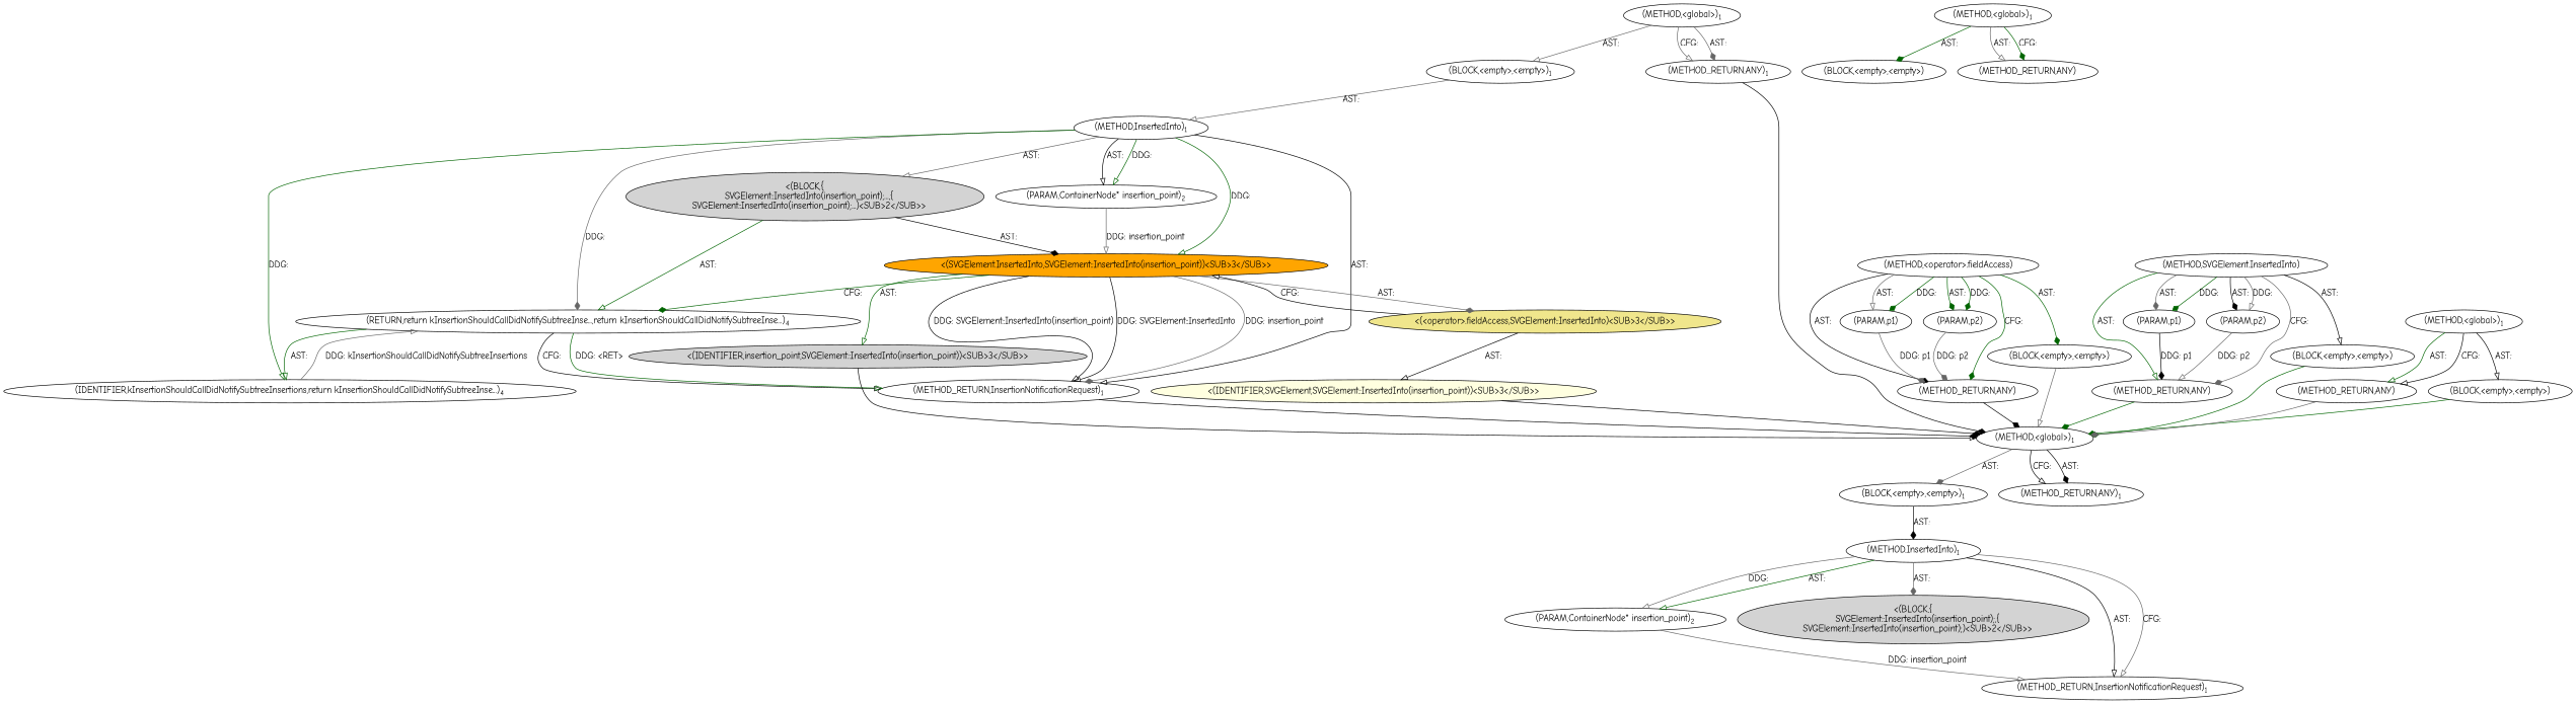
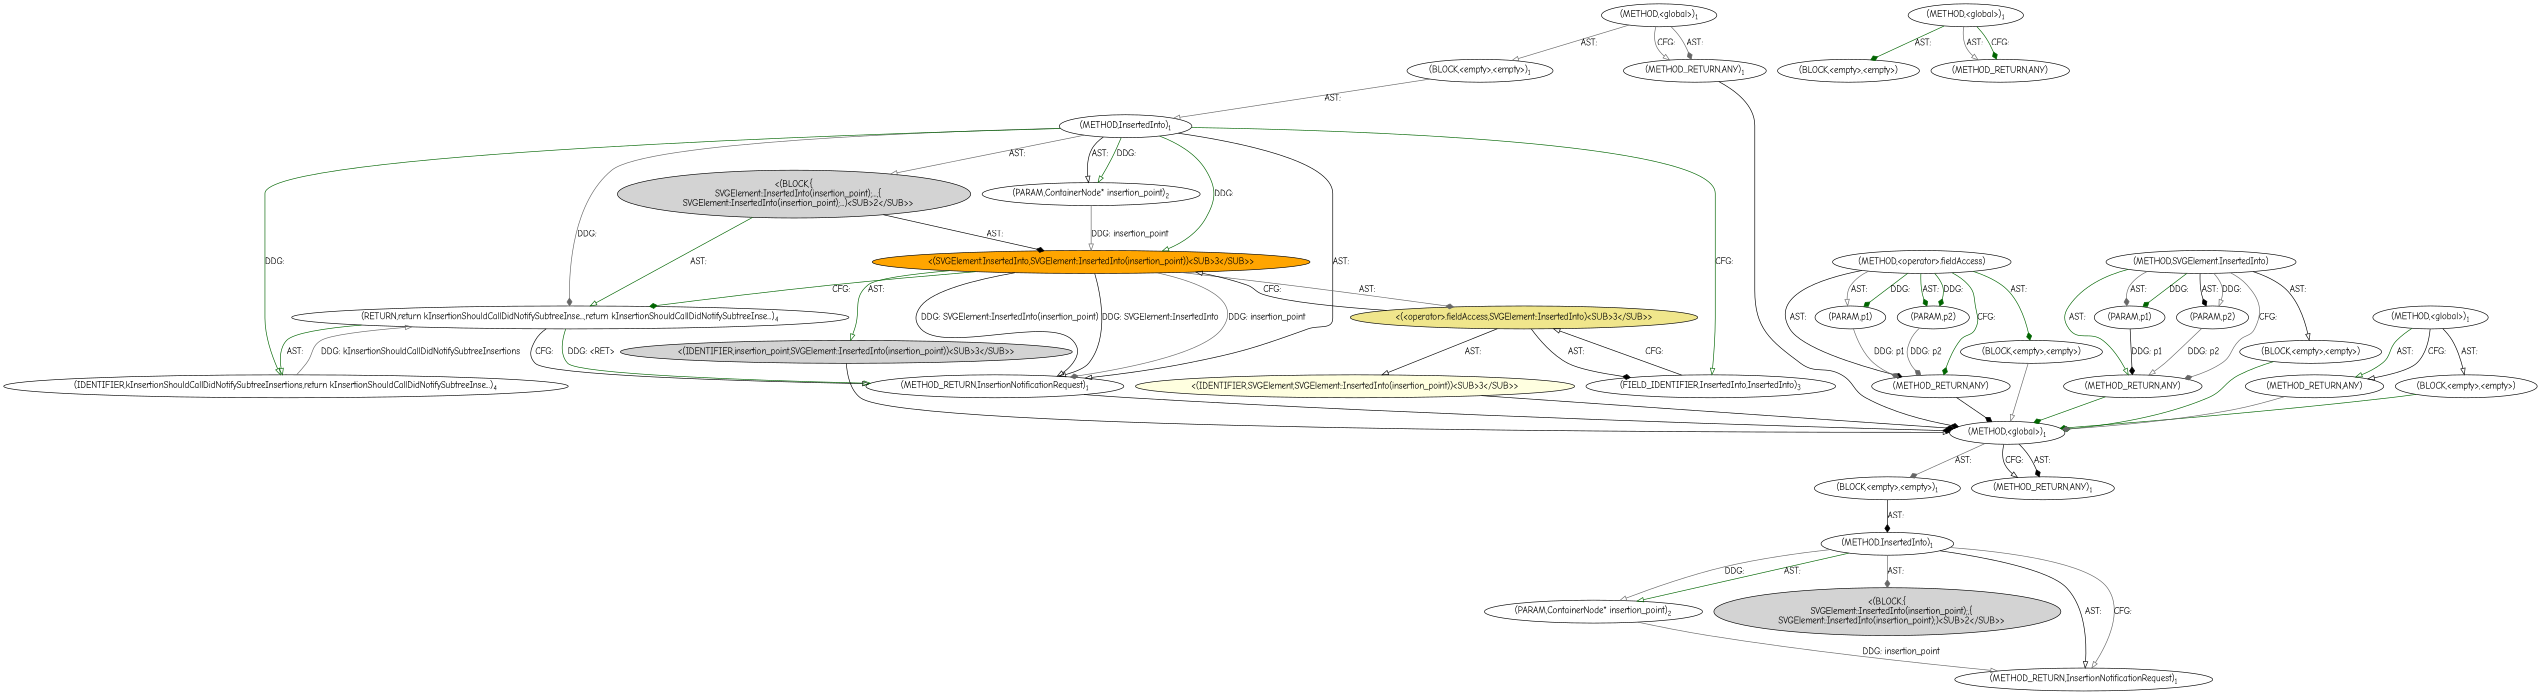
  digraph {
    fontname="Comic Neue"
    node [fontname="Comic Neue"]
    edge [color=gray40 arrowhead=onormal fontname="Comic Neue"]
    n1 [label=<(METHOD,&lt;global&gt;)<SUB>1</SUB>>]
    n2 [label=<(BLOCK,&lt;empty&gt;,&lt;empty&gt;)<SUB>1</SUB>>]
    n3 [label=<(METHOD_RETURN,ANY)<SUB>1</SUB>>]
    n4 [label=<(METHOD,InsertedInto)<SUB>1</SUB>>]
    n5 [label=<(PARAM,ContainerNode* insertion_point)<SUB>2</SUB>>]
    n6 [label="<(BLOCK,{\n   SVGElement::InsertedInto(insertion_point);...,{\n   SVGElement::InsertedInto(insertion_point);...)<SUB>2</SUB>>" style=filled fillcolor=lightgrey]
    n7 [label="<(SVGElement.InsertedInto,SVGElement::InsertedInto(insertion_point))<SUB>3</SUB>>" style=filled fillcolor=orange]
+   n8 [label=<(FIELD_IDENTIFIER,InsertedInto,InsertedInto)<SUB>3</SUB>>]
    n9 [label=<(RETURN,return kInsertionShouldCallDidNotifySubtreeInse...,return kInsertionShouldCallDidNotifySubtreeInse...)<SUB>4</SUB>>]
    n10 [label=<(IDENTIFIER,kInsertionShouldCallDidNotifySubtreeInsertions,return kInsertionShouldCallDidNotifySubtreeInse...)<SUB>4</SUB>>]
    n11 [label=<(METHOD_RETURN,InsertionNotificationRequest)<SUB>1</SUB>>]
    n12 [label="<(&lt;operator&gt;.fieldAccess,SVGElement::InsertedInto)<SUB>3</SUB>>" style=filled fillcolor=khaki]
    n13 [label="<(IDENTIFIER,insertion_point,SVGElement::InsertedInto(insertion_point))<SUB>3</SUB>>" style=filled fillcolor=lightgrey]
    n14 [label="<(IDENTIFIER,SVGElement,SVGElement::InsertedInto(insertion_point))<SUB>3</SUB>>" style=filled fillcolor=lightyellow]
    n15 [label=<(METHOD,&lt;global&gt;)<SUB>1</SUB>>]
    n16 [label=<(METHOD,&lt;operator&gt;.fieldAccess)>]
    n17 [label=<(PARAM,p1)>]
    n18 [label=<(PARAM,p2)>]
    n19 [label=<(BLOCK,&lt;empty&gt;,&lt;empty&gt;)>]
    n20 [label=<(METHOD_RETURN,ANY)>]
    n21 [label=<(METHOD,SVGElement.InsertedInto)>]
    n22 [label=<(PARAM,p1)>]
    n23 [label=<(PARAM,p2)>]
    n24 [label=<(BLOCK,&lt;empty&gt;,&lt;empty&gt;)>]
    n25 [label=<(METHOD_RETURN,ANY)>]
    n26 [label=<(METHOD,&lt;global&gt;)<SUB>1</SUB>>]
    n27 [label=<(BLOCK,&lt;empty&gt;,&lt;empty&gt;)>]
    n28 [label=<(METHOD_RETURN,ANY)>]
    n29 [label=<(BLOCK,&lt;empty&gt;,&lt;empty&gt;)<SUB>1</SUB>>]
    n30 [label=<(METHOD_RETURN,ANY)<SUB>1</SUB>>]
    n31 [label=<(METHOD,InsertedInto)<SUB>1</SUB>>]
    n32 [label=<(PARAM,ContainerNode* insertion_point)<SUB>2</SUB>>]
    n33 [label="<(BLOCK,{\n   SVGElement::InsertedInto(insertion_point);,{\n   SVGElement::InsertedInto(insertion_point);)<SUB>2</SUB>>" style=filled fillcolor=lightgrey]
    n34 [label=<(METHOD_RETURN,InsertionNotificationRequest)<SUB>1</SUB>>]
    n35 [label=<(METHOD,&lt;global&gt;)<SUB>1</SUB>>]
    n36 [label=<(BLOCK,&lt;empty&gt;,&lt;empty&gt;)>]
    n37 [label=<(METHOD_RETURN,ANY)>]
    n1 -> n2 [label="AST: "]
    n1 -> n3 [label="AST: " arrowhead=diamond]
    n1 -> n3 [label="CFG: "]
    n2 -> n4 [label="AST: "]
    n3 -> n15 [color=black arrowhead=diamond]
    n4 -> n5 [label="AST: " color=black]
    n4 -> n5 [label="DDG: " color=darkgreen]
    n4 -> n6 [label="AST: "]
    n4 -> n7 [label="DDG: " color=darkgreen]
+   n4 -> n8 [label="CFG: " color=darkgreen]
    n4 -> n9 [label="DDG: " arrowhead=diamond]
    n4 -> n10 [label="DDG: " color=darkgreen]
    n4 -> n11 [label="AST: " color=black]
    n5 -> n7 [label="DDG: insertion_point"]
    n6 -> n7 [label="AST: " color=black arrowhead=diamond]
    n6 -> n9 [label="AST: " color=darkgreen]
    n7 -> n9 [label="CFG: " color=darkgreen arrowhead=diamond]
    n7 -> n11 [label="DDG: SVGElement::InsertedInto" color=black]
    n7 -> n11 [label="DDG: insertion_point" arrowhead=diamond]
    n7 -> n11 [label="DDG: SVGElement::InsertedInto(insertion_point)" color=black]
    n7 -> n12 [label="AST: " arrowhead=diamond]
    n7 -> n13 [label="AST: " color=darkgreen]
+   n8 -> n12 [label="CFG: " color=black]
    n9 -> n10 [label="AST: " color=darkgreen]
    n9 -> n11 [label="CFG: " color=black]
    n9 -> n11 [label="DDG: &lt;RET&gt;" color=darkgreen]
    n10 -> n9 [label="DDG: kInsertionShouldCallDidNotifySubtreeInsertions"]
    n11 -> n15 [color=black arrowhead=diamond]
    n12 -> n7 [label="CFG: " color=black]
+   n12 -> n8 [label="AST: " color=black arrowhead=diamond]
    n12 -> n14 [label="AST: " color=black]
    n13 -> n15 [color=black]
    n14 -> n15 [color=black arrowhead=diamond]
    n15 -> n29 [label="AST: " arrowhead=diamond]
    n15 -> n30 [label="AST: " color=black arrowhead=diamond]
    n15 -> n30 [label="CFG: " color=black]
    n16 -> n17 [label="AST: "]
    n16 -> n17 [label="DDG: " color=darkgreen arrowhead=diamond]
    n16 -> n18 [label="AST: " color=darkgreen arrowhead=diamond]
    n16 -> n18 [label="DDG: " color=darkgreen arrowhead=diamond]
    n16 -> n19 [label="AST: " color=darkgreen arrowhead=diamond]
    n16 -> n20 [label="AST: " color=black arrowhead=diamond]
    n16 -> n20 [label="CFG: " color=darkgreen arrowhead=diamond]
    n17 -> n20 [label="DDG: p1" arrowhead=diamond]
    n18 -> n20 [label="DDG: p2" arrowhead=diamond]
    n19 -> n15
    n20 -> n15 [color=black arrowhead=diamond]
    n21 -> n22 [label="AST: " arrowhead=diamond]
    n21 -> n22 [label="DDG: " color=darkgreen arrowhead=diamond]
    n21 -> n23 [label="AST: " color=black arrowhead=diamond]
    n21 -> n23 [label="DDG: "]
    n21 -> n24 [label="AST: " color=black]
    n21 -> n25 [label="AST: " color=darkgreen]
    n21 -> n25 [label="CFG: " arrowhead=diamond]
    n22 -> n25 [label="DDG: p1" color=black arrowhead=diamond]
    n23 -> n25 [label="DDG: p2"]
    n24 -> n15 [color=darkgreen arrowhead=diamond]
    n25 -> n15 [color=darkgreen arrowhead=diamond]
    n26 -> n27 [label="AST: " color=black]
    n26 -> n28 [label="AST: " color=darkgreen]
    n26 -> n28 [label="CFG: " color=black]
    n27 -> n15 [color=darkgreen arrowhead=diamond]
    n28 -> n15 [arrowhead=diamond]
    n29 -> n31 [label="AST: " color=black arrowhead=diamond]
    n31 -> n32 [label="AST: " color=darkgreen]
    n31 -> n32 [label="DDG: "]
    n31 -> n33 [label="AST: " arrowhead=diamond]
    n31 -> n34 [label="AST: " color=black]
    n31 -> n34 [label="CFG: "]
    n32 -> n34 [label="DDG: insertion_point"]
    n35 -> n36 [label="AST: " color=darkgreen arrowhead=diamond]
    n35 -> n37 [label="AST: "]
    n35 -> n37 [label="CFG: " color=darkgreen arrowhead=diamond]
  }
